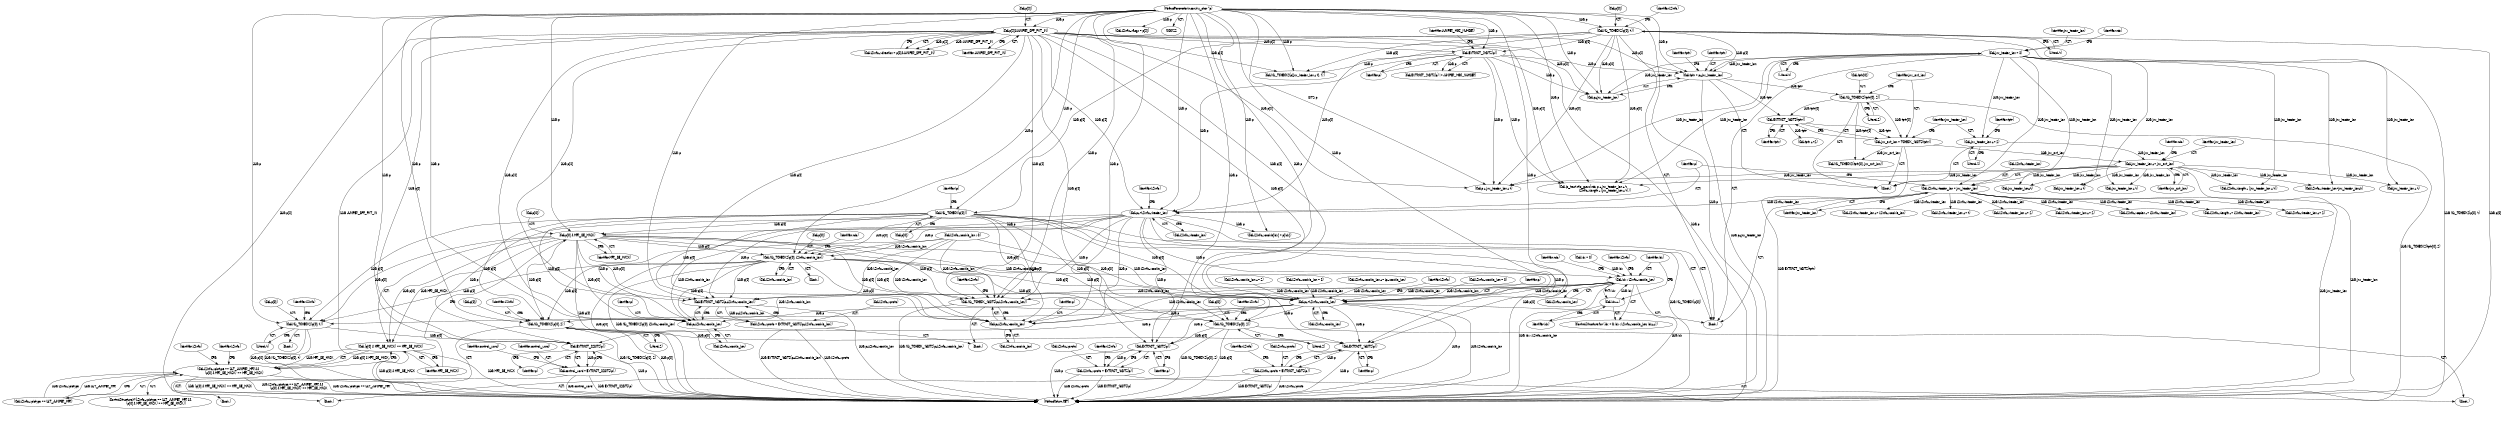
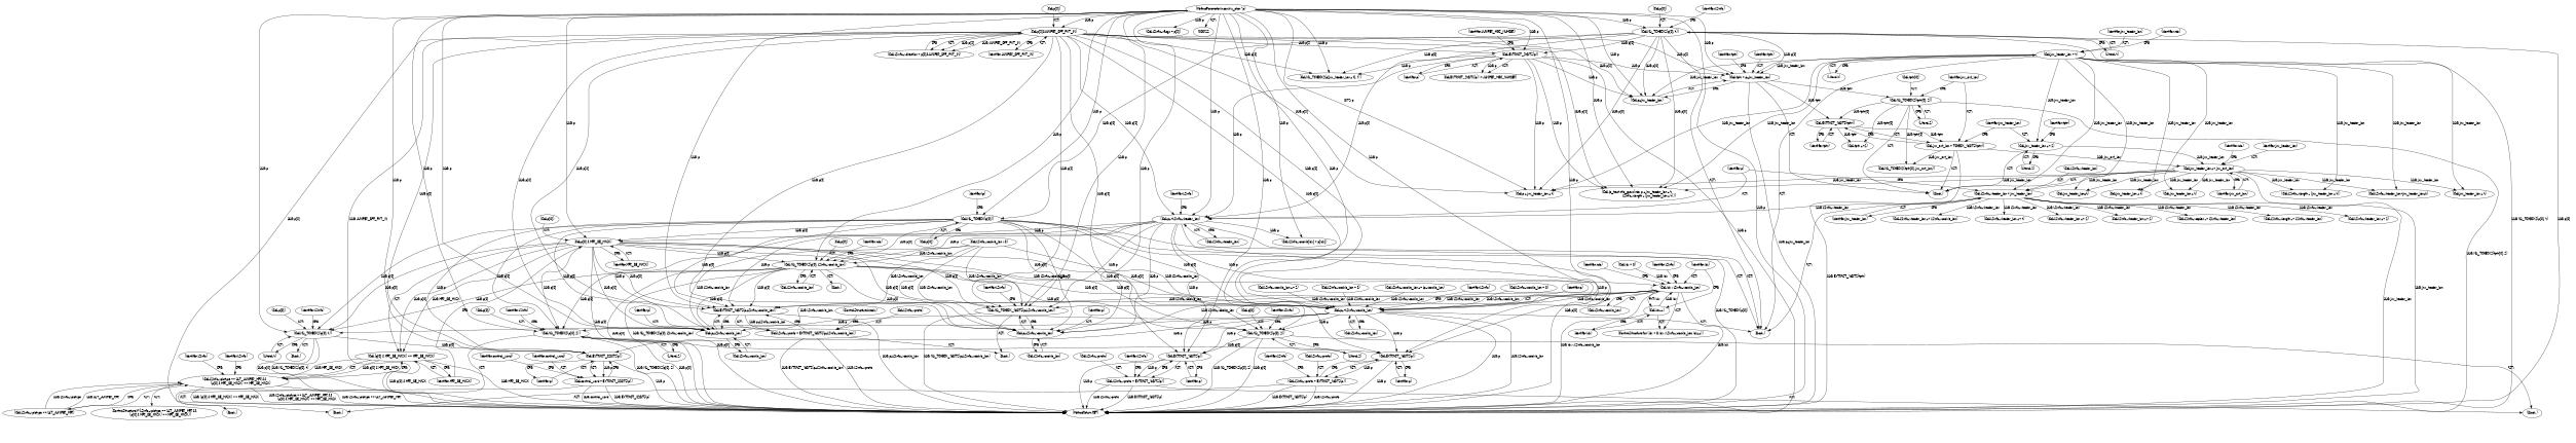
  digraph {
    fontname="Patrick Hand"
    node [fontname="Patrick Hand"]
    edge [fontname="Patrick Hand"]
    n1 [label="(Call,ND_TCHECK(p[0]))"]
    n2 [label="(Call,p[0] & MFR_BE_MASK)"]
    n3 [label="(Call,ND_TCHECK2(p[0], l2info->cookie_len))"]
    n4 [label="(Call,ND_TCHECK_16BITS(p+l2info->cookie_len))"]
    n5 [label="(Call,p+l2info->cookie_len)"]
    n6 [label="(Call,EXTRACT_16BITS(p+l2info->cookie_len))"]
    n7 [label="(Call,p+l2info->cookie_len)"]
    n8 [label="(Call,p+=l2info->cookie_len)"]
    n9 [label="(Call,ND_TCHECK2(p[0], 2))"]
    n10 [label="(Call,ND_TCHECK2(p[0], 2))"]
    n11 [label="(Call,ND_TCHECK2(p[0], 4))"]
    n12 [label="(Block,)"]
    n13 [label="(Call,p[0])"]
    n14 [label="(MethodReturn,RET)"]
    n15 [label="(Call,(p[0] & MFR_BE_MASK) == MFR_BE_MASK)"]
    n16 [label="(Identifier,MFR_BE_MASK)"]
    n17 [label="(Call,idx < l2info->cookie_len)"]
    n18 [label="(Call,l2info->cookie_len)"]
    n19 [label="(Block,)"]
    n20 [label="(Block,)"]
    n21 [label="(Call,l2info->cookie_len)"]
    n22 [label="(Call,l2info->proto = EXTRACT_16BITS(p+l2info->cookie_len))"]
    n23 [label="(Call,l2info->cookie_len)"]
    n24 [label="(Call,EXTRACT_16BITS(p))"]
    n25 [label="(Call,EXTRACT_16BITS(p))"]
    n26 [label="(Call,EXTRACT_32BITS(p))"]
    n27 [label="(Call,l2info->cookie_len)"]
    n28 [label="(Literal,2)"]
    n29 [label="(Block,)"]
    n30 [label="(Block,)"]
    n31 [label="(Literal,2)"]
    n32 [label="(Block,)"]
    n33 [label="(Literal,4)"]
    n34 [label="(Call,p+=l2info->header_len)"]
    n35 [label="(Call,l2info->header_len)"]
    n36 [label="(Call,l2info->cookie[idx] = p[idx])"]
    n37 [label="(Call,l2info->proto = EXTRACT_16BITS(p))"]
    n38 [label="(Identifier,p)"]
    n39 [label="(Call,l2info->proto = EXTRACT_16BITS(p))"]
    n40 [label="(Identifier,p)"]
    n41 [label="(Call,control_word = EXTRACT_32BITS(p))"]
    n42 [label="(Identifier,p)"]
    n43 [label="(Call,l2info->header_len = jnx_header_len)"]
    n44 [label="(Identifier,jnx_header_len)"]
    n45 [label="(Call,l2info->header_len += l2info->cookie_len)"]
    n46 [label="(Call,l2info->header_len += 4)"]
    n47 [label="(Call,l2info->header_len += 2)"]
    n48 [label="(Call,l2info->header_len += 2)"]
    n49 [label="(Call,l2info->caplen -= l2info->header_len)"]
    n50 [label="(Call,l2info->length -= l2info->header_len)"]
    n51 [label="(Call,l2info->header_len += 2)"]
-   n52 [label="(Call,jnx_header_len = 3)"]
+   n52 [label="(Call,jnx_header_len = 4)"]
    n53 [label="(Call,tptr = p+jnx_header_len)"]
    n54 [label="(Call,jnx_header_len += 2)"]
    n55 [label="(Literal,4)"]
    n56 [label="(Call,jnx_header_len+4)"]
    n57 [label="(Call,l2info->header_len=jnx_header_len+4)"]
    n58 [label="(Call,ip_heuristic_guess(ndo, p + jnx_header_len + 4,\n                               l2info->length - (jnx_header_len + 4)))"]
    n59 [label="(Call,p + jnx_header_len + 4)"]
    n60 [label="(Call,l2info->length - (jnx_header_len + 4))"]
    n61 [label="(Call,jnx_header_len + 4)"]
    n62 [label="(Call,jnx_header_len + 4)"]
    n63 [label="(Call,p+jnx_header_len)"]
    n64 [label="(Call,jnx_header_len + 4)"]
    n65 [label="(Block,)"]
    n66 [label="(Call,EXTRACT_16BITS(tptr))"]
    n67 [label="(Call,ND_TCHECK2(tptr[0], 2))"]
    n68 [label="(Call,jnx_header_len += jnx_ext_len)"]
    n69 [label="(Literal,2)"]
    n70 [label="(Identifier,jnx_ext_len)"]
    n71 [label="(Call,jnx_ext_len = TCHECK_16BITS(tptr))"]
    n72 [label="(Call,ND_TCHECK2(tptr[0], jnx_ext_len))"]
    n73 [label="(Call,tptr +=2)"]
    n74 [label="(Identifier,tptr)"]
    n75 [label="(Literal,2)"]
    n76 [label="(Call,p[3]&JUNIPER_BPF_PKT_IN)"]
    n77 [label="(Call,EXTRACT_24BITS(p))"]
    n78 [label="(Call,ND_TCHECK2(p[jnx_header_len + 4], 1))"]
    n79 [label="(Call,l2info->direction = p[3]&JUNIPER_BPF_PKT_IN)"]
    n80 [label="(Identifier,JUNIPER_BPF_PKT_IN)"]
    n81 [label="(Call,EXTRACT_24BITS(p) != JUNIPER_MGC_NUMBER)"]
    n82 [label="(Identifier,p)"]
    n83 [label="(MethodParameterIn,const u_char *p)"]
    n84 [label="(Call,ND_TCHECK2(p[0], 4))"]
    n85 [label="(Call,l2info->flags = p[3])"]
    1000122
    n87 [label="(Literal,4)"]
    n88 [label="(Call,l2info->pictype == DLT_JUNIPER_MFR &&\n                (p[0] & MFR_BE_MASK) == MFR_BE_MASK)"]
    n89 [label="(Identifier,MFR_BE_MASK)"]
    n90 [label="(ControlStructure,if (l2info->pictype == DLT_JUNIPER_MFR &&\n                (p[0] & MFR_BE_MASK) == MFR_BE_MASK))"]
    n91 [label="(Call,l2info->pictype == DLT_JUNIPER_MFR)"]
    n92 [label="(Call,idx++)"]
    n93 [label="(Call,l2info->cookie_len)"]
    n94 [label="(ControlStructure,for (idx = 0; idx < l2info->cookie_len; idx++))"]
    n95 [label="(Identifier,idx)"]
    n96 [label="(Block,)"]
    n97 [label="(Identifier,ndo)"]
    n98 [label="(Identifier,tptr)"]
    n99 [label="(Identifier,p)"]
    n100 [label="(Identifier,l2info)"]
    n101 [label="(Call,l2info->cookie_len += lp->cookie_len)"]
    n102 [label="(Identifier,control_word)"]
    n103 [label="(Call,p[0])"]
    n104 [label="(Identifier,l2info)"]
    n105 [label="(Call,l2info->proto)"]
    n106 [label="(Call,l2info->proto)"]
    n107 [label="(Identifier,ndo)"]
    n108 [label="(Identifier,l2info)"]
    n109 [label="(Call,l2info->header_len)"]
    n110 [label="(Call,p[0])"]
    n111 [label="(Call,l2info->cookie_len > 0)"]
    n112 [label="(Call,p[0])"]
    n113 [label="(Identifier,ndo)"]
    n114 [label="(Call,l2info->proto)"]
    n115 [label="(Identifier,jnx_header_len)"]
    n116 [label="(Identifier,l2info)"]
    n117 [label="(Identifier,p)"]
    n118 [label="(Call,p[0])"]
+   n119 [label="(ControlStructure,break;)"]
    n120 [label="(Identifier,control_word)"]
    n121 [label="(Identifier,tptr)"]
    n122 [label="(Identifier,l2info)"]
    n123 [label="(Identifier,jnx_ext_len)"]
    n124 [label="(Call,l2info->cookie_len = 0)"]
    n125 [label="(Identifier,jnx_header_len)"]
    n126 [label="(Identifier,p)"]
    n127 [label="(Identifier,l2info)"]
    n128 [label="(Identifier,ndo)"]
    n129 [label="(Call,p[0])"]
    n130 [label="(Identifier,l2info)"]
    n131 [label="(Identifier,tptr)"]
    n132 [label="(Identifier,l2info)"]
    n133 [label="(Call,p[3])"]
    n134 [label="(Identifier,l2info)"]
    n135 [label="(Identifier,lp)"]
    n136 [label="(Identifier,JUNIPER_MGC_NUMBER)"]
    n137 [label="(Call,idx = 0)"]
    n138 [label="(Identifier,l2info)"]
    n139 [label="(Call,l2info->cookie_len += 2)"]
    n140 [label="(Identifier,jnx_header_len)"]
    n141 [label="(Identifier,l2info)"]
    n142 [label="(Identifier,p)"]
    n143 [label="(Call,l2info->cookie_len = 8)"]
    n144 [label="(Identifier,l2info)"]
    n145 [label="(Call,tptr[0])"]
    n146 [label="(Identifier,idx)"]
    n147 [label="(Call,p[0])"]
    n1 -> n2 [label="DDG: p[0]"]
    n1 -> n3 [label="DDG: p[0]"]
    n1 -> n4 [label="DDG: p[0]"]
    n1 -> n5 [label="DDG: p[0]"]
    n1 -> n6 [label="DDG: p[0]"]
    n1 -> n7 [label="DDG: p[0]"]
    n1 -> n8 [label="DDG: p[0]"]
    n1 -> n9 [label="DDG: p[0]"]
    n1 -> n10 [label="DDG: p[0]"]
    n1 -> n11 [label="DDG: p[0]"]
    n1 -> n12 [label="AST: "]
    n1 -> n13 [label="CFG: "]
    n1 -> n14 [label="DDG: p[0]"]
    n1 -> n14 [label="DDG: ND_TCHECK(p[0])"]
    n2 -> n3 [label="DDG: p[0]"]
    n2 -> n4 [label="DDG: p[0]"]
    n2 -> n5 [label="DDG: p[0]"]
    n2 -> n6 [label="DDG: p[0]"]
    n2 -> n7 [label="DDG: p[0]"]
    n2 -> n8 [label="DDG: p[0]"]
    n2 -> n9 [label="DDG: p[0]"]
    n2 -> n10 [label="DDG: p[0]"]
    n2 -> n11 [label="DDG: p[0]"]
    n2 -> n14 [label="DDG: p[0]"]
    n2 -> n15 [label="AST: "]
    n2 -> n15 [label="DDG: p[0]"]
    n2 -> n15 [label="DDG: MFR_BE_MASK"]
    n2 -> n16 [label="CFG: "]
    n3 -> n4 [label="DDG: p[0]"]
    n3 -> n5 [label="DDG: p[0]"]
    n3 -> n6 [label="DDG: p[0]"]
    n3 -> n7 [label="DDG: p[0]"]
    n3 -> n8 [label="DDG: p[0]"]
    n3 -> n9 [label="DDG: p[0]"]
    n3 -> n10 [label="DDG: p[0]"]
    n3 -> n11 [label="DDG: p[0]"]
    n3 -> n14 [label="DDG: p[0]"]
    n3 -> n14 [label="DDG: ND_TCHECK2(p[0], l2info->cookie_len)"]
    n3 -> n17 [label="DDG: l2info->cookie_len"]
    n3 -> n18 [label="CFG: "]
    n3 -> n19 [label="AST: "]
    n4 -> n5 [label="CFG: "]
    n4 -> n14 [label="DDG: ND_TCHECK_16BITS(p+l2info->cookie_len)"]
    n4 -> n20 [label="AST: "]
    n5 -> n4 [label="AST: "]
    n5 -> n21 [label="CFG: "]
    n6 -> n7 [label="CFG: "]
    n6 -> n14 [label="DDG: p+l2info->cookie_len"]
    n6 -> n22 [label="AST: "]
    n6 -> n22 [label="DDG: p+l2info->cookie_len"]
    n7 -> n6 [label="AST: "]
    n7 -> n23 [label="CFG: "]
    n8 -> n9 [label="DDG: p"]
    n8 -> n10 [label="DDG: p"]
    n8 -> n11 [label="DDG: p"]
    n8 -> n12 [label="AST: "]
    n8 -> n14 [label="DDG: p"]
    n8 -> n14 [label="DDG: l2info->cookie_len"]
    n8 -> n24 [label="DDG: p"]
    n8 -> n25 [label="DDG: p"]
    n8 -> n26 [label="DDG: p"]
    n8 -> n27 [label="CFG: "]
    n9 -> n14 [label="DDG: p[0]"]
    n9 -> n14 [label="DDG: ND_TCHECK2(p[0], 2)"]
    n9 -> n24 [label="DDG: p[0]"]
    n9 -> n28 [label="CFG: "]
    n9 -> n29 [label="AST: "]
    n10 -> n14 [label="DDG: p[0]"]
    n10 -> n14 [label="DDG: ND_TCHECK2(p[0], 2)"]
    n10 -> n25 [label="DDG: p[0]"]
    n10 -> n30 [label="AST: "]
    n10 -> n31 [label="CFG: "]
    n11 -> n14 [label="DDG: ND_TCHECK2(p[0], 4)"]
    n11 -> n14 [label="DDG: p[0]"]
    n11 -> n26 [label="DDG: p[0]"]
    n11 -> n32 [label="AST: "]
    n11 -> n33 [label="CFG: "]
    n13 -> n1 [label="AST: "]
    n15 -> n14 [label="DDG: p[0] & MFR_BE_MASK"]
    n15 -> n14 [label="DDG: MFR_BE_MASK"]
    n15 -> n88 [label="AST: "]
    n15 -> n88 [label="DDG: p[0] & MFR_BE_MASK"]
    n15 -> n88 [label="DDG: MFR_BE_MASK"]
    n15 -> n89 [label="CFG: "]
    n16 -> n2 [label="AST: "]
    n17 -> n4 [label="DDG: l2info->cookie_len"]
    n17 -> n5 [label="DDG: l2info->cookie_len"]
    n17 -> n6 [label="DDG: l2info->cookie_len"]
    n17 -> n7 [label="DDG: l2info->cookie_len"]
    n17 -> n8 [label="DDG: l2info->cookie_len"]
    n17 -> n14 [label="DDG: idx"]
    n17 -> n14 [label="DDG: idx < l2info->cookie_len"]
    n17 -> n92 [label="PKT: idx"]
    n17 -> n93 [label="CFG: "]
    n17 -> n94 [label="AST: "]
    n18 -> n3 [label="AST: "]
    n21 -> n5 [label="AST: "]
    n22 -> n6 [label="CFG: "]
    n22 -> n14 [label="DDG: EXTRACT_16BITS(p+l2info->cookie_len)"]
    n22 -> n14 [label="DDG: l2info->proto"]
    n22 -> n20 [label="AST: "]
    n23 -> n7 [label="AST: "]
    n24 -> n14 [label="DDG: p"]
    n24 -> n37 [label="AST: "]
    n24 -> n37 [label="DDG: p"]
    n24 -> n38 [label="CFG: "]
    n25 -> n14 [label="DDG: p"]
    n25 -> n39 [label="AST: "]
    n25 -> n39 [label="DDG: p"]
    n25 -> n40 [label="CFG: "]
    n26 -> n14 [label="DDG: p"]
    n26 -> n41 [label="AST: "]
    n26 -> n41 [label="DDG: p"]
    n26 -> n42 [label="CFG: "]
    n27 -> n8 [label="AST: "]
    n28 -> n9 [label="AST: "]
    n31 -> n10 [label="AST: "]
    n33 -> n11 [label="AST: "]
    n34 -> n2 [label="DDG: p"]
    n34 -> n3 [label="DDG: p"]
    n34 -> n4 [label="DDG: p"]
    n34 -> n5 [label="DDG: p"]
    n34 -> n6 [label="DDG: p"]
    n34 -> n7 [label="DDG: p"]
    n34 -> n8 [label="DDG: p"]
    n34 -> n12 [label="AST: "]
    n34 -> n24 [label="DDG: p"]
    n34 -> n25 [label="DDG: p"]
-   n34 -> n26 [label="DDG: p"]
+   n1 -> n26 [label="DDG: p"]
    n34 -> n35 [label="CFG: "]
    n34 -> n36 [label="DDG: p"]
    n35 -> n34 [label="AST: "]
    n37 -> n14 [label="DDG: l2info->proto"]
    n37 -> n14 [label="DDG: EXTRACT_16BITS(p)"]
    n37 -> n24 [label="CFG: "]
    n37 -> n29 [label="AST: "]
    n38 -> n24 [label="AST: "]
    n39 -> n14 [label="DDG: EXTRACT_16BITS(p)"]
    n39 -> n14 [label="DDG: l2info->proto"]
    n39 -> n25 [label="CFG: "]
    n39 -> n30 [label="AST: "]
    n40 -> n25 [label="AST: "]
    n41 -> n14 [label="DDG: control_word"]
    n41 -> n14 [label="DDG: EXTRACT_32BITS(p)"]
    n41 -> n26 [label="CFG: "]
    n41 -> n96 [label="AST: "]
    n42 -> n26 [label="AST: "]
    n43 -> n12 [label="AST: "]
    n43 -> n14 [label="DDG: jnx_header_len"]
    n43 -> n34 [label="DDG: l2info->header_len"]
    n43 -> n44 [label="CFG: "]
    n43 -> n45 [label="DDG: l2info->header_len"]
    n43 -> n46 [label="DDG: l2info->header_len"]
    n43 -> n47 [label="DDG: l2info->header_len"]
    n43 -> n48 [label="DDG: l2info->header_len"]
    n43 -> n49 [label="DDG: l2info->header_len"]
    n43 -> n50 [label="DDG: l2info->header_len"]
    n43 -> n51 [label="DDG: l2info->header_len"]
    n44 -> n43 [label="AST: "]
    n52 -> n12 [label="AST: "]
    n52 -> n43 [label="DDG: jnx_header_len"]
    n52 -> n53 [label="DDG: jnx_header_len"]
    n52 -> n54 [label="DDG: jnx_header_len"]
    n52 -> n55 [label="CFG: "]
    n52 -> n56 [label="DDG: jnx_header_len"]
    n52 -> n57 [label="DDG: jnx_header_len"]
    n52 -> n58 [label="DDG: jnx_header_len"]
    n52 -> n59 [label="DDG: jnx_header_len"]
    n52 -> n60 [label="DDG: jnx_header_len"]
    n52 -> n61 [label="DDG: jnx_header_len"]
    n52 -> n62 [label="DDG: jnx_header_len"]
    n52 -> n63 [label="DDG: jnx_header_len"]
    n52 -> n64 [label="DDG: jnx_header_len"]
    n53 -> n14 [label="DDG: p+jnx_header_len"]
    n53 -> n63 [label="CFG: "]
    n53 -> n65 [label="AST: "]
    n53 -> n66 [label="DDG: tptr"]
    n53 -> n67 [label="DDG: tptr"]
    n54 -> n65 [label="AST: "]
    n54 -> n68 [label="DDG: jnx_header_len"]
    n54 -> n69 [label="CFG: "]
    n55 -> n52 [label="AST: "]
    n63 -> n53 [label="AST: "]
    n66 -> n71 [label="AST: "]
    n66 -> n71 [label="DDG: tptr"]
    n66 -> n73 [label="DDG: tptr"]
    n66 -> n74 [label="CFG: "]
    n67 -> n14 [label="DDG: ND_TCHECK2(tptr[0], 2)"]
    n67 -> n65 [label="AST: "]
    n67 -> n66 [label="DDG: tptr[0]"]
    n67 -> n72 [label="DDG: tptr[0]"]
-   n67 -> n71 [label="DDG: tptr[0]"]
+   n67 -> n73 [label="DDG: tptr[0]"]
    n67 -> n75 [label="CFG: "]
    n68 -> n14 [label="DDG: jnx_header_len"]
    n68 -> n43 [label="DDG: jnx_header_len"]
    n68 -> n56 [label="DDG: jnx_header_len"]
    n68 -> n57 [label="DDG: jnx_header_len"]
    n68 -> n58 [label="DDG: jnx_header_len"]
    n68 -> n59 [label="DDG: jnx_header_len"]
    n68 -> n60 [label="DDG: jnx_header_len"]
    n68 -> n61 [label="DDG: jnx_header_len"]
    n68 -> n62 [label="DDG: jnx_header_len"]
    n68 -> n64 [label="DDG: jnx_header_len"]
    n68 -> n65 [label="AST: "]
    n68 -> n70 [label="CFG: "]
    n69 -> n54 [label="AST: "]
    n70 -> n68 [label="AST: "]
    n71 -> n14 [label="DDG: EXTRACT_16BITS(tptr)"]
    n71 -> n65 [label="AST: "]
    n71 -> n66 [label="CFG: "]
    n71 -> n68 [label="DDG: jnx_ext_len"]
    n71 -> n72 [label="DDG: jnx_ext_len"]
    n74 -> n66 [label="AST: "]
    n75 -> n67 [label="AST: "]
    n76 -> n4 [label="DDG: p[3]"]
    n76 -> n5 [label="DDG: p[3]"]
    n76 -> n6 [label="DDG: p[3]"]
    n76 -> n7 [label="DDG: p[3]"]
    n76 -> n8 [label="DDG: p[3]"]
    n76 -> n14 [label="DDG: p[3]"]
    n76 -> n14 [label="DDG: JUNIPER_BPF_PKT_IN"]
    n76 -> n24 [label="DDG: p[3]"]
    n76 -> n25 [label="DDG: p[3]"]
    n76 -> n26 [label="DDG: p[3]"]
    n76 -> n34 [label="DDG: p[3]"]
    n76 -> n53 [label="DDG: p[3]"]
    n76 -> n58 [label="DDG: p[3]"]
    n76 -> n59 [label="DDG: p[3]"]
    n76 -> n63 [label="DDG: p[3]"]
    n76 -> n77 [label="DDG: p[3]"]
    n76 -> n78 [label="DDG: p[3]"]
    n76 -> n79 [label="AST: "]
    n76 -> n79 [label="DDG: p[3]"]
    n76 -> n79 [label="DDG: JUNIPER_BPF_PKT_IN"]
    n76 -> n80 [label="CFG: "]
    n77 -> n14 [label="DDG: p"]
    n77 -> n34 [label="DDG: p"]
    n77 -> n53 [label="DDG: p"]
    n77 -> n58 [label="DDG: p"]
    n77 -> n59 [label="DDG: p"]
    n77 -> n63 [label="DDG: p"]
    n77 -> n78 [label="DDG: p"]
    n77 -> n81 [label="AST: "]
    n77 -> n81 [label="DDG: p"]
    n77 -> n82 [label="CFG: "]
    n79 -> n76 [label="CFG: "]
    n80 -> n76 [label="AST: "]
    n82 -> n77 [label="AST: "]
    n83 -> n1 [label="DDG: p"]
    n83 -> n2 [label="DDG: p"]
    n83 -> n3 [label="DDG: p"]
    n83 -> n4 [label="DDG: p"]
    n83 -> n5 [label="DDG: p"]
    n83 -> n6 [label="DDG: p"]
    n83 -> n7 [label="DDG: p"]
    n83 -> n8 [label="DDG: p"]
    n83 -> n9 [label="DDG: p"]
    n83 -> n10 [label="DDG: p"]
    n83 -> n11 [label="DDG: p"]
    n83 -> n14 [label="DDG: p"]
    n83 -> n24 [label="DDG: p"]
    n83 -> n25 [label="DDG: p"]
    n83 -> n26 [label="DDG: p"]
    n83 -> n34 [label="DDG: p"]
    n83 -> n36 [label="DDG: p"]
    n83 -> n53 [label="DDG: p"]
    n83 -> n58 [label="DDG: p"]
    n83 -> n59 [label="BITS: p"]
    n83 -> n63 [label="DDG: p"]
    n83 -> n76 [label="DDG: p"]
    n83 -> n77 [label="DDG: p"]
    n83 -> n78 [label="DDG: p"]
    n83 -> n84 [label="DDG: p"]
    n83 -> n85 [label="DDG: p"]
    n83 -> 1000122 [label="AST: "]
    n84 -> n1 [label="DDG: p[0]"]
    n84 -> n12 [label="AST: "]
    n84 -> n14 [label="DDG: ND_TCHECK2(p[0], 4)"]
    n84 -> n14 [label="DDG: p[0]"]
    n84 -> n34 [label="DDG: p[0]"]
    n84 -> n53 [label="DDG: p[0]"]
    n84 -> n58 [label="DDG: p[0]"]
    n84 -> n59 [label="DDG: p[0]"]
    n84 -> n63 [label="DDG: p[0]"]
    n84 -> n77 [label="DDG: p[0]"]
    n84 -> n78 [label="DDG: p[0]"]
    n84 -> n87 [label="CFG: "]
    n87 -> n84 [label="AST: "]
    n88 -> n14 [label="DDG: (p[0] & MFR_BE_MASK) == MFR_BE_MASK"]
    n88 -> n14 [label="DDG: l2info->pictype == DLT_JUNIPER_MFR &&\n                (p[0] & MFR_BE_MASK) == MFR_BE_MASK"]
    n88 -> n14 [label="DDG: l2info->pictype == DLT_JUNIPER_MFR"]
    n88 -> n15 [label="CFG: "]
    n88 -> n90 [label="AST: "]
    n88 -> n91 [label="CFG: "]
    n89 -> n2 [label="CFG: "]
    n89 -> n15 [label="AST: "]
    n91 -> n88 [label="AST: "]
    n91 -> n88 [label="DDG: l2info->pictype"]
    n91 -> n88 [label="DDG: DLT_JUNIPER_MFR"]
    n92 -> n17 [label="DDG: idx"]
    n92 -> n94 [label="AST: "]
    n92 -> n95 [label="CFG: "]
    n93 -> n17 [label="AST: "]
    n95 -> n92 [label="AST: "]
    n97 -> n17 [label="CFG: "]
    n98 -> n53 [label="CFG: "]
    n99 -> n7 [label="AST: "]
    n100 -> n39 [label="CFG: "]
    n101 -> n8 [label="DDG: l2info->cookie_len"]
    n102 -> n41 [label="AST: "]
    n103 -> n11 [label="AST: "]
    n104 -> n88 [label="CFG: "]
    n105 -> n22 [label="AST: "]
    n106 -> n37 [label="AST: "]
    n107 -> n68 [label="CFG: "]
    n108 -> n84 [label="CFG: "]
    n109 -> n43 [label="AST: "]
    n110 -> n84 [label="AST: "]
    n111 -> n3 [label="DDG: l2info->cookie_len"]
    n111 -> n4 [label="DDG: l2info->cookie_len"]
    n111 -> n5 [label="DDG: l2info->cookie_len"]
    n111 -> n6 [label="DDG: l2info->cookie_len"]
    n111 -> n7 [label="DDG: l2info->cookie_len"]
    n111 -> n8 [label="DDG: l2info->cookie_len"]
    n112 -> n9 [label="AST: "]
    n113 -> n52 [label="CFG: "]
    n114 -> n39 [label="AST: "]
    n115 -> n54 [label="AST: "]
    n115 -> n71 [label="CFG: "]
    n116 -> n8 [label="CFG: "]
    n117 -> n5 [label="AST: "]
    n118 -> n2 [label="AST: "]
+   n119 -> n22 [label="CFG: "]
    n120 -> n41 [label="CFG: "]
    n121 -> n53 [label="AST: "]
    n122 -> n11 [label="CFG: "]
    n123 -> n67 [label="CFG: "]
    n123 -> n71 [label="AST: "]
    n124 -> n8 [label="DDG: l2info->cookie_len"]
    n125 -> n68 [label="AST: "]
    n126 -> n8 [label="AST: "]
    n127 -> n34 [label="CFG: "]
    n128 -> n3 [label="CFG: "]
    n129 -> n3 [label="AST: "]
    n130 -> n10 [label="CFG: "]
    n131 -> n54 [label="CFG: "]
    n132 -> n4 [label="CFG: "]
    n133 -> n76 [label="AST: "]
    n134 -> n88 [label="CFG: "]
    n135 -> n1 [label="CFG: "]
    n136 -> n77 [label="CFG: "]
    n137 -> n17 [label="DDG: idx"]
    n138 -> n17 [label="CFG: "]
    n139 -> n8 [label="DDG: l2info->cookie_len"]
    n140 -> n52 [label="AST: "]
    n141 -> n9 [label="CFG: "]
    n142 -> n34 [label="AST: "]
    n142 -> n43 [label="CFG: "]
    n143 -> n8 [label="DDG: l2info->cookie_len"]
    n144 -> n37 [label="CFG: "]
    n145 -> n67 [label="AST: "]
    n146 -> n17 [label="AST: "]
    n146 -> n92 [label="CFG: "]
    n147 -> n10 [label="AST: "]
  }
